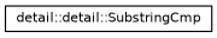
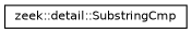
  digraph {
    rankdir=TB
-   n1 [color=black fillcolor=white fontname=Helvetica fontsize=10 height=0.2 label="detail::detail::SubstringCmp" shape=record style=filled width=0.4]
+   n1 [color=black fillcolor=white fontname=Helvetica fontsize=10 height=0.2 label="zeek::detail::SubstringCmp" shape=record style=filled width=0.4]
  }
